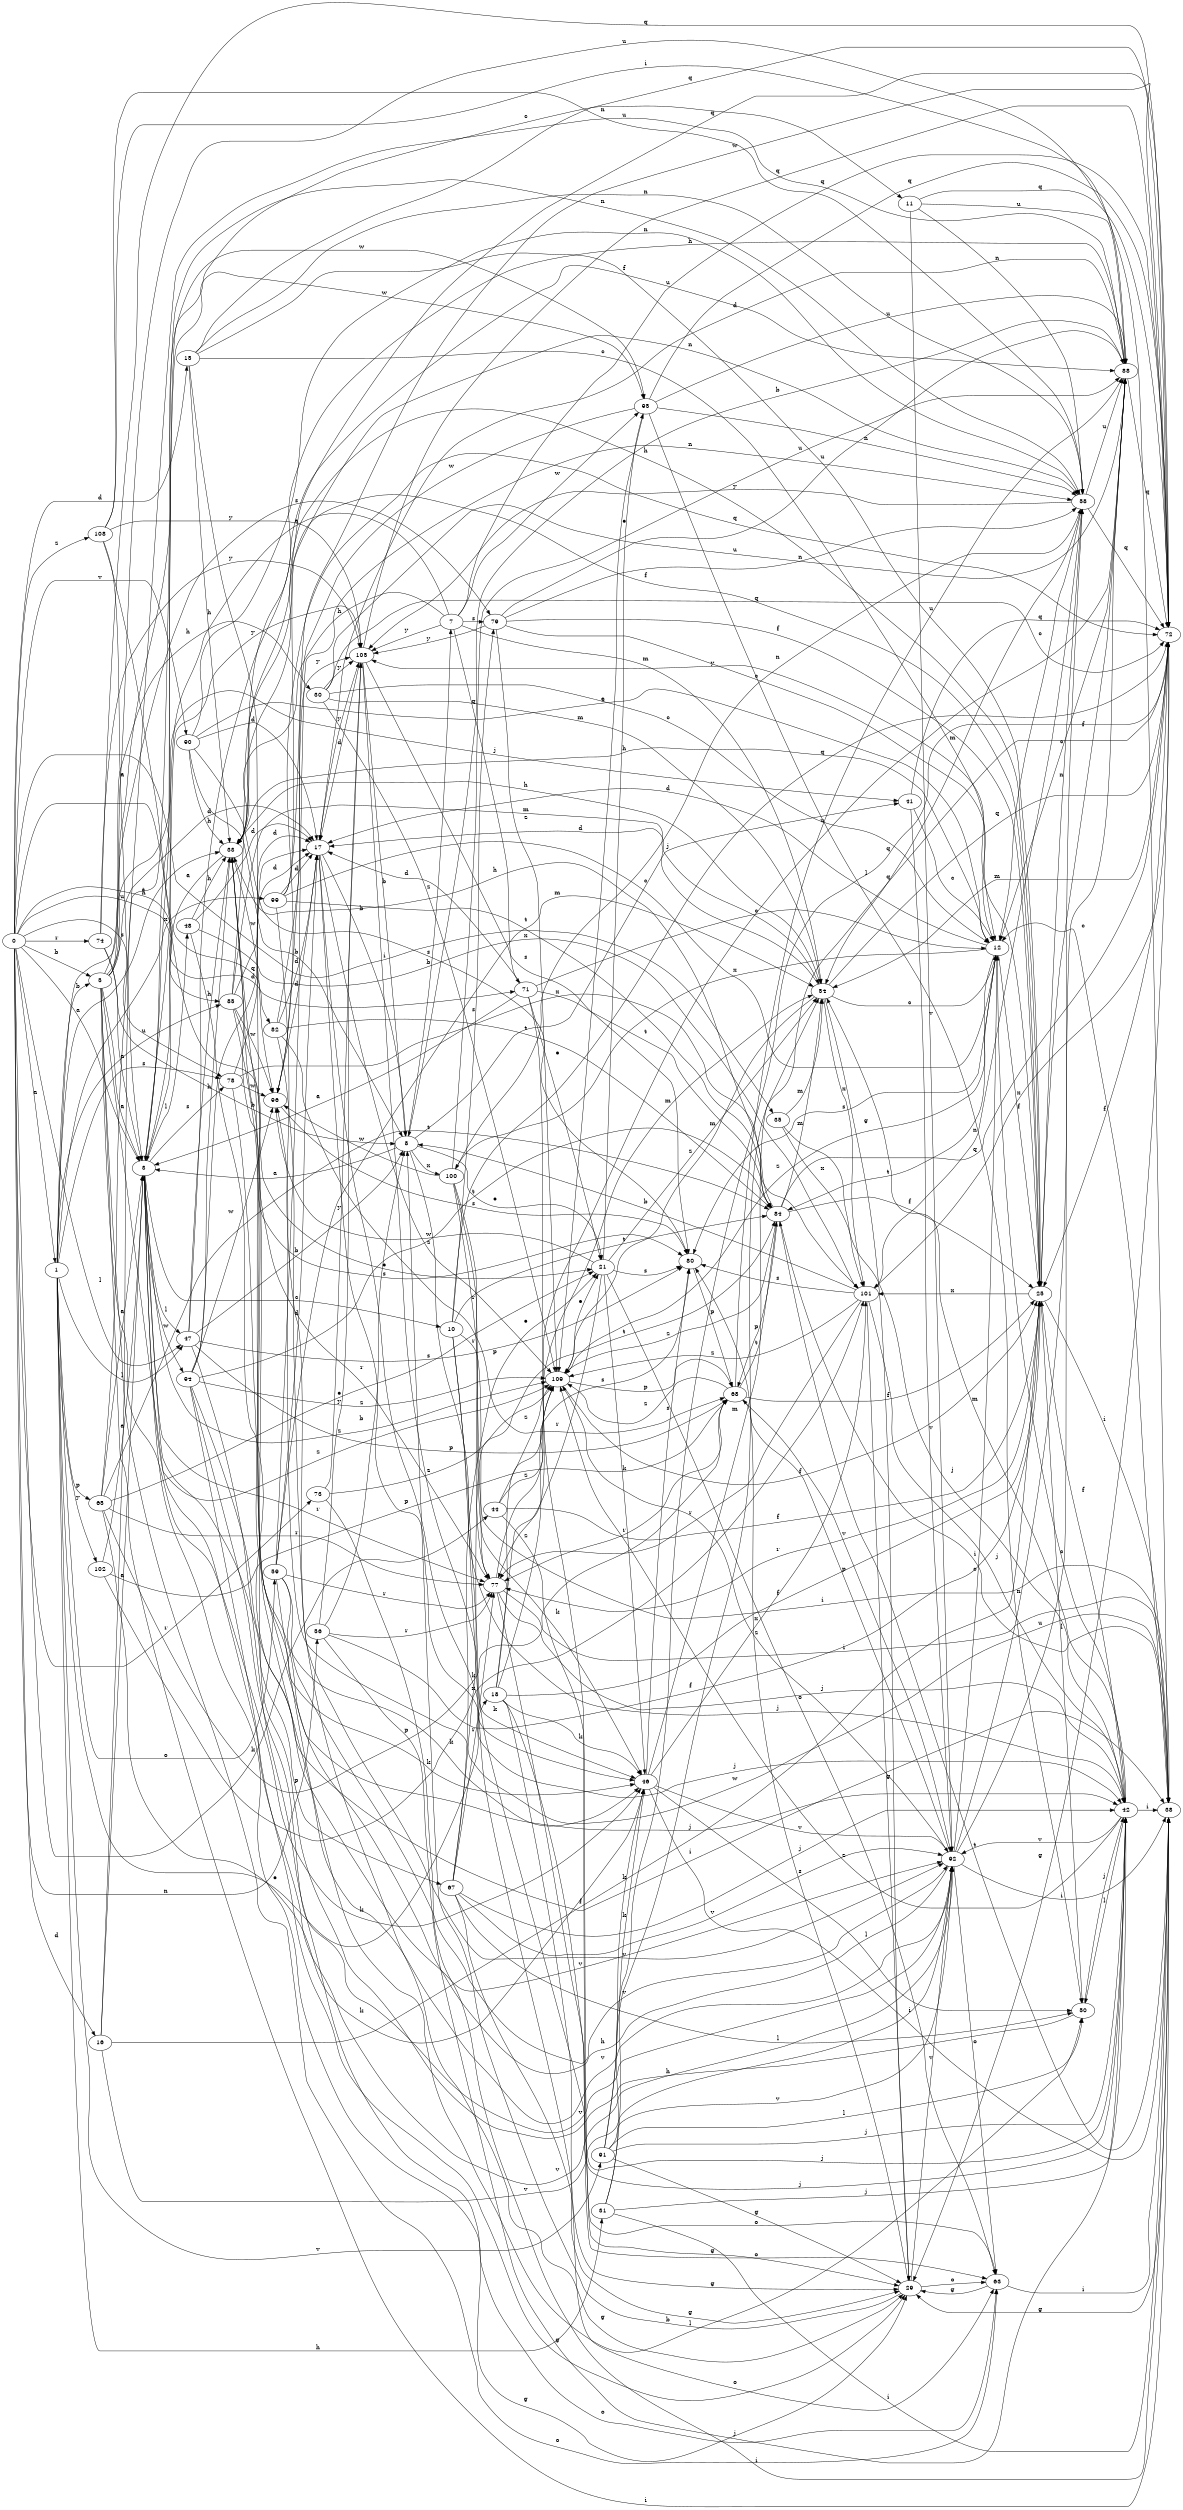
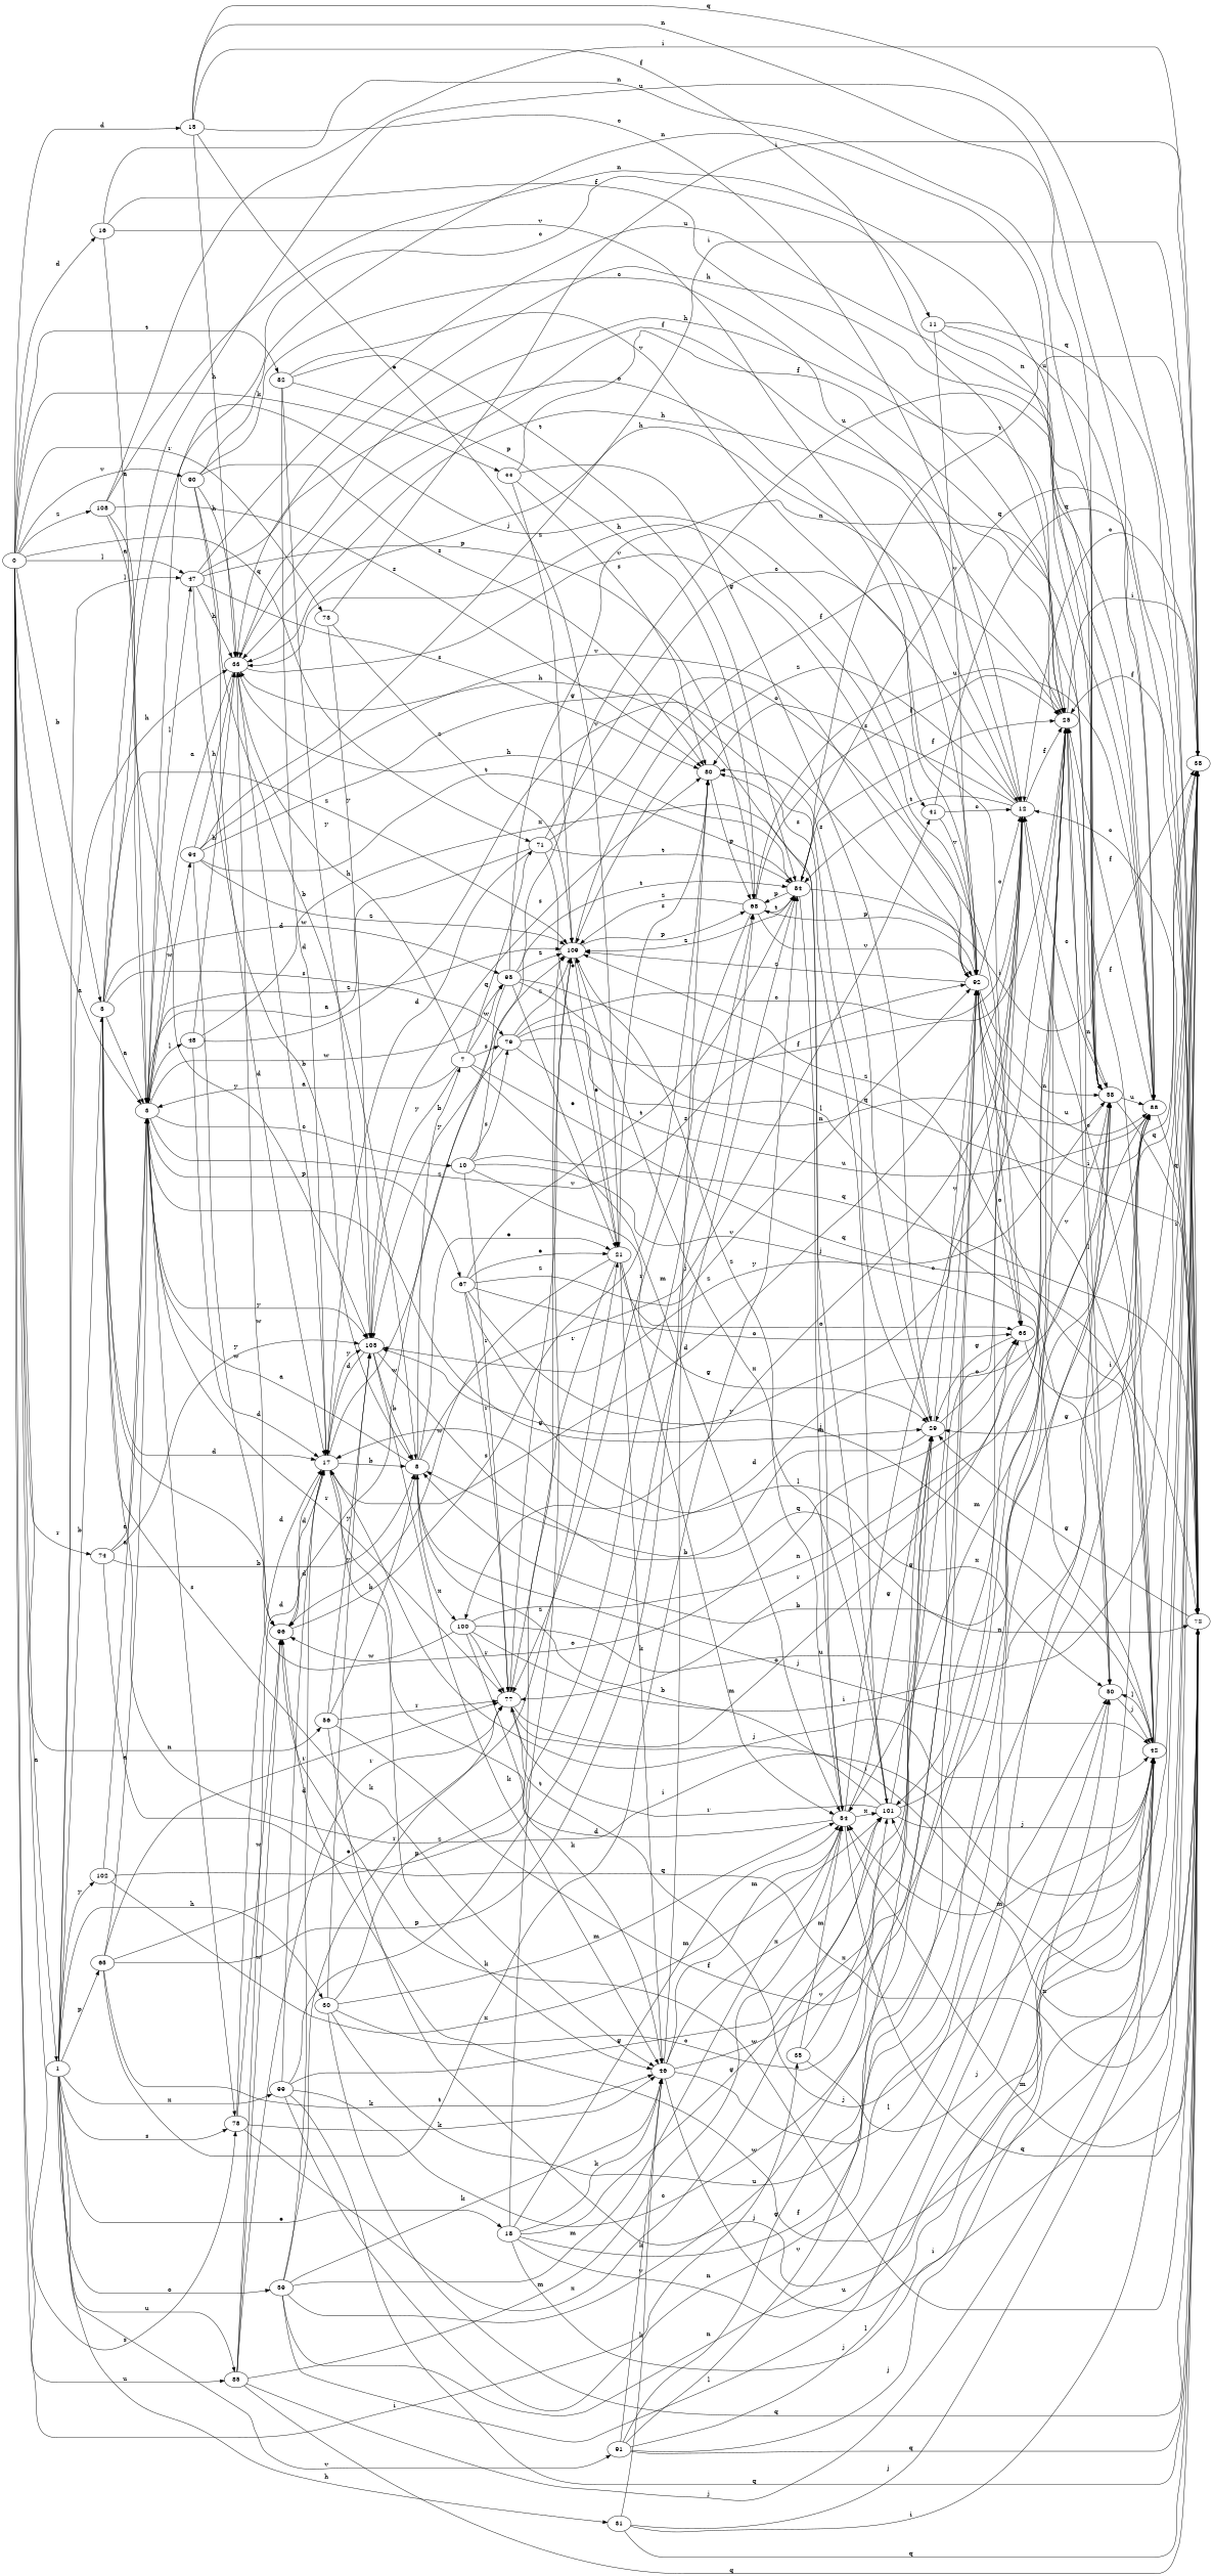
  strict digraph {
    rankdir=LR
    0
    1
    3
    5
    15
    16
    35
    44
    47
    56
    71
    73
    74
    78
    82
    85
    90
    108
    18
    30
    31
    33
    59
    65
    91
    99
    102
    10
    11
    29
    48
    67
    77
    92
    94
    95
    105
    109
    17
    38
    41
    46
    63
    79
    88
    72
    21
    58
    12
    25
    54
    42
    101
    80
    8
    68
    84
    96
    50
    7
    100
    0 -> 1 [label=a]
    0 -> 3 [label=a]
    0 -> 5 [label=b]
    0 -> 15 [label=d]
    0 -> 16 [label=d]
    0 -> 35 [label=i]
    0 -> 44 [label=k]
    0 -> 47 [label=l]
    0 -> 56 [label=n]
    0 -> 71 [label=q]
    0 -> 73 [label=r]
    0 -> 74 [label=r]
    0 -> 78 [label=s]
    0 -> 82 [label=t]
    0 -> 85 [label=u]
    0 -> 90 [label=v]
    0 -> 108 [label=z]
    1 -> 5 [label=b]
    1 -> 47 [label=l]
    1 -> 78 [label=s]
    1 -> 85 [label=u]
    1 -> 18 [label=e]
    1 -> 30 [label=h]
    1 -> 31 [label=h]
    1 -> 33 [label=h]
    1 -> 59 [label=o]
    1 -> 65 [label=p]
    1 -> 91 [label=v]
    1 -> 99 [label=x]
    1 -> 102 [label=y]
    3 -> 47 [label=l]
    3 -> 78 [label=s]
    3 -> 10 [label=c]
    3 -> 11 [label=c]
    3 -> 29 [label=g]
    3 -> 48 [label=l]
    3 -> 67 [label=p]
    3 -> 77 [label=r]
    3 -> 92 [label=v]
    3 -> 94 [label=w]
    3 -> 95 [label=w]
    3 -> 105 [label=y]
    3 -> 109 [label=z]
    5 -> 3 [label=a]
    5 -> 95 [label=w]
    5 -> 109 [label=z]
    5 -> 17 [label=d]
    5 -> 38 [label=i]
    5 -> 41 [label=j]
    5 -> 46 [label=k]
    5 -> 63 [label=o]
    5 -> 79 [label=s]
    5 -> 88 [label=u]
    15 -> 33 [label=h]
    15 -> 72 [label=q]
    15 -> 21 [label=e]
    15 -> 58 [label=n]
    15 -> 12 [label=c]
    15 -> 25 [label=f]
    16 -> 3 [label=a]
    16 -> 92 [label=v]
    16 -> 58 [label=n]
    16 -> 25 [label=f]
    35 -> 54 [label=m]
    35 -> 42 [label=j]
    35 -> 101 [label=x]
    44 -> 29 [label=g]
    44 -> 109 [label=z]
    44 -> 25 [label=f]
    44 -> 80 [label=s]
    47 -> 33 [label=h]
    47 -> 63 [label=o]
    47 -> 88 [label=u]
    47 -> 80 [label=s]
    47 -> 8 [label=b]
    47 -> 68 [label=p]
    56 -> 77 [label=r]
    56 -> 105 [label=y]
    56 -> 25 [label=f]
    56 -> 42 [label=j]
    56 -> 8 [label=b]
    71 -> 3 [label=a]
    71 -> 17 [label=d]
    71 -> 63 [label=o]
    71 -> 21 [label=e]
    71 -> 12 [label=c]
    71 -> 84 [label=t]
    73 -> 105 [label=y]
    73 -> 109 [label=z]
    73 -> 38 [label=i]
    74 -> 3 [label=a]
    74 -> 105 [label=y]
    74 -> 72 [label=q]
    74 -> 8 [label=b]
    78 -> 17 [label=d]
    78 -> 46 [label=k]
    78 -> 101 [label=x]
    78 -> 96 [label=w]
    82 -> 92 [label=v]
    82 -> 105 [label=y]
    82 -> 17 [label=d]
    82 -> 68 [label=p]
    82 -> 84 [label=t]
    85 -> 77 [label=r]
    85 -> 17 [label=d]
    85 -> 72 [label=q]
    85 -> 54 [label=m]
    85 -> 42 [label=j]
    85 -> 96 [label=w]
    90 -> 33 [label=h]
    90 -> 17 [label=d]
    90 -> 58 [label=n]
    90 -> 12 [label=c]
    90 -> 80 [label=s]
    90 -> 8 [label=b]
    108 -> 3 [label=a]
    108 -> 105 [label=y]
    108 -> 38 [label=i]
    108 -> 58 [label=n]
    108 -> 80 [label=s]
    18 -> 29 [label=g]
    18 -> 109 [label=z]
    18 -> 46 [label=k]
    18 -> 88 [label=u]
    18 -> 25 [label=f]
    18 -> 54 [label=m]
    18 -> 42 [label=j]
    30 -> 105 [label=y]
    30 -> 109 [label=z]
    30 -> 88 [label=u]
    30 -> 72 [label=q]
    30 -> 12 [label=c]
    30 -> 54 [label=m]
    31 -> 38 [label=i]
    31 -> 46 [label=k]
    31 -> 72 [label=q]
    31 -> 42 [label=j]
    33 -> 3 [label=a]
    33 -> 92 [label=v]
-   94 -> 17 [label=d]
+   33 -> 17 [label=d]
    33 -> 25 [label=f]
    33 -> 96 [label=w]
    59 -> 77 [label=r]
    59 -> 92 [label=v]
    59 -> 17 [label=d]
    59 -> 46 [label=k]
    59 -> 58 [label=n]
    59 -> 54 [label=m]
    59 -> 50 [label=l]
    65 -> 3 [label=a]
    65 -> 77 [label=r]
    65 -> 46 [label=k]
-   65 -> 88 [label=u]
    65 -> 21 [label=e]
    65 -> 68 [label=p]
    65 -> 84 [label=t]
    91 -> 29 [label=g]
    91 -> 92 [label=v]
    91 -> 46 [label=k]
    91 -> 72 [label=q]
    91 -> 42 [label=j]
    91 -> 50 [label=l]
    99 -> 29 [label=g]
    99 -> 17 [label=d]
    99 -> 72 [label=q]
    99 -> 58 [label=n]
    99 -> 12 [label=c]
    99 -> 84 [label=t]
    102 -> 3 [label=a]
    102 -> 101 [label=x]
    102 -> 68 [label=p]
    10 -> 29 [label=g]
    10 -> 77 [label=r]
    10 -> 79 [label=s]
    10 -> 72 [label=q]
    10 -> 42 [label=j]
    10 -> 84 [label=t]
    11 -> 92 [label=v]
    11 -> 88 [label=u]
    11 -> 72 [label=q]
    11 -> 58 [label=n]
    29 -> 92 [label=v]
    29 -> 63 [label=o]
    29 -> 80 [label=s]
    29 -> 8 [label=b]
    48 -> 33 [label=h]
    48 -> 92 [label=v]
    48 -> 17 [label=d]
    48 -> 101 [label=x]
    67 -> 77 [label=r]
    67 -> 92 [label=v]
    67 -> 63 [label=o]
    67 -> 21 [label=e]
    67 -> 42 [label=j]
    67 -> 84 [label=t]
    67 -> 50 [label=l]
    77 -> 109 [label=z]
    77 -> 38 [label=i]
    77 -> 63 [label=o]
    77 -> 42 [label=j]
    92 -> 33 [label=h]
    92 -> 109 [label=z]
    92 -> 38 [label=i]
    92 -> 63 [label=o]
    92 -> 88 [label=u]
    92 -> 58 [label=n]
    92 -> 12 [label=c]
    92 -> 68 [label=p]
    94 -> 33 [label=h]
    94 -> 29 [label=g]
    94 -> 92 [label=v]
    94 -> 109 [label=z]
    94 -> 38 [label=i]
    94 -> 84 [label=t]
    94 -> 96 [label=w]
    95 -> 109 [label=z]
    95 -> 88 [label=u]
    95 -> 72 [label=q]
-   21 -> 95 [label=e]
+   95 -> 21 [label=e]
    95 -> 58 [label=n]
    95 -> 96 [label=w]
    95 -> 50 [label=l]
    105 -> 17 [label=d]
    105 -> 46 [label=k]
    105 -> 72 [label=q]
    105 -> 80 [label=s]
    105 -> 8 [label=b]
    109 -> 21 [label=e]
    109 -> 25 [label=f]
    109 -> 68 [label=p]
    17 -> 105 [label=y]
    17 -> 109 [label=z]
    17 -> 46 [label=k]
    17 -> 42 [label=j]
    17 -> 8 [label=b]
    38 -> 29 [label=g]
    38 -> 12 [label=c]
    38 -> 84 [label=t]
    38 -> 96 [label=w]
    41 -> 92 [label=v]
    41 -> 72 [label=q]
    41 -> 12 [label=c]
    46 -> 92 [label=v]
    46 -> 38 [label=i]
    46 -> 54 [label=m]
    46 -> 101 [label=x]
    46 -> 80 [label=s]
    46 -> 50 [label=l]
    63 -> 29 [label=g]
    63 -> 38 [label=i]
    79 -> 105 [label=y]
    79 -> 109 [label=z]
    79 -> 88 [label=u]
    79 -> 58 [label=n]
    79 -> 12 [label=c]
    79 -> 25 [label=f]
    88 -> 33 [label=h]
    88 -> 17 [label=d]
    88 -> 72 [label=q]
    88 -> 25 [label=f]
    88 -> 8 [label=b]
    72 -> 29 [label=g]
-   88 -> 12 [label=c]
+   72 -> 12 [label=c]
    72 -> 25 [label=f]
    72 -> 54 [label=m]
    72 -> 101 [label=x]
    72 -> 96 [label=w]
    21 -> 77 [label=r]
    21 -> 46 [label=k]
    21 -> 63 [label=o]
    21 -> 54 [label=m]
    21 -> 80 [label=s]
    21 -> 96 [label=w]
    58 -> 105 [label=y]
    58 -> 88 [label=u]
    58 -> 72 [label=q]
    58 -> 12 [label=c]
    58 -> 54 [label=m]
    12 -> 33 [label=h]
    12 -> 109 [label=z]
    12 -> 17 [label=d]
    12 -> 25 [label=f]
    12 -> 80 [label=s]
    12 -> 84 [label=t]
    12 -> 100 [label=x]
    25 -> 33 [label=h]
    25 -> 77 [label=r]
    25 -> 105 [label=y]
    25 -> 38 [label=i]
    25 -> 58 [label=n]
    25 -> 101 [label=x]
    25 -> 50 [label=l]
    54 -> 33 [label=h]
    54 -> 29 [label=g]
    54 -> 109 [label=z]
    54 -> 17 [label=d]
    54 -> 72 [label=q]
    54 -> 12 [label=c]
    54 -> 101 [label=x]
    42 -> 92 [label=v]
    42 -> 109 [label=z]
    42 -> 38 [label=i]
    42 -> 12 [label=c]
    42 -> 25 [label=f]
    42 -> 54 [label=m]
    42 -> 50 [label=l]
    101 -> 29 [label=g]
    101 -> 77 [label=r]
    101 -> 109 [label=z]
    101 -> 58 [label=n]
    101 -> 42 [label=j]
    101 -> 80 [label=s]
    101 -> 8 [label=b]
    80 -> 68 [label=p]
    8 -> 3 [label=a]
    8 -> 41 [label=j]
    8 -> 21 [label=e]
    8 -> 42 [label=j]
    8 -> 7 [label=b]
    8 -> 100 [label=x]
    68 -> 77 [label=r]
    68 -> 92 [label=v]
    68 -> 109 [label=z]
    68 -> 88 [label=u]
    68 -> 25 [label=f]
    68 -> 84 [label=t]
    84 -> 33 [label=h]
    84 -> 109 [label=z]
    84 -> 38 [label=i]
    84 -> 72 [label=q]
    84 -> 25 [label=f]
    84 -> 54 [label=m]
    84 -> 68 [label=p]
    96 -> 17 [label=d]
    96 -> 80 [label=s]
    50 -> 33 [label=h]
    50 -> 42 [label=j]
    7 -> 3 [label=a]
    7 -> 71 [label=q]
    7 -> 33 [label=h]
    7 -> 95 [label=w]
    7 -> 105 [label=y]
    7 -> 79 [label=s]
    7 -> 72 [label=q]
    7 -> 54 [label=m]
    100 -> 77 [label=r]
    100 -> 38 [label=i]
    100 -> 46 [label=k]
    100 -> 88 [label=u]
    100 -> 58 [label=n]
    100 -> 96 [label=w]
  }
